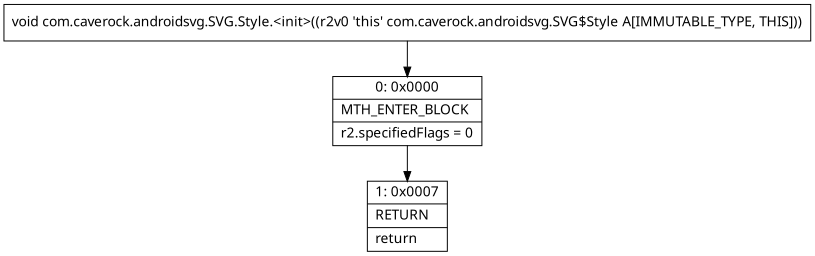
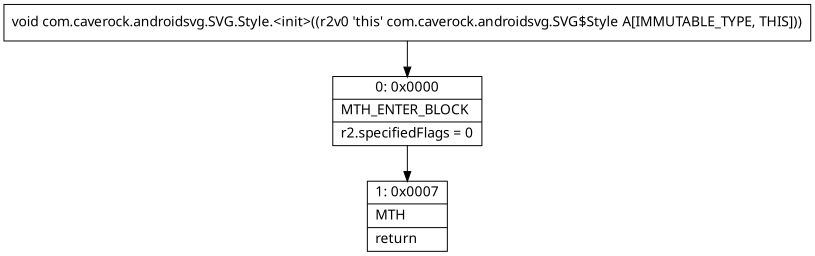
  digraph {
    fontname="Noto Sans"
    node [shape=record fontname="Noto Sans"]
    edge [fontname="Noto Sans"]
    n1 [label="{0\:\ 0x0000|MTH_ENTER_BLOCK\l|r2.specifiedFlags = 0\l}"]
-   n2 [label="{1\:\ 0x0007|RETURN\l|return\l}"]
+   n2 [label="{1\:\ 0x0007|MTH\l|return\l}"]
    n3 [label="{void com.caverock.androidsvg.SVG.Style.\<init\>((r2v0 'this' com.caverock.androidsvg.SVG$Style A[IMMUTABLE_TYPE, THIS])) }"]
    n1 -> n2
    n3 -> n1
  }
